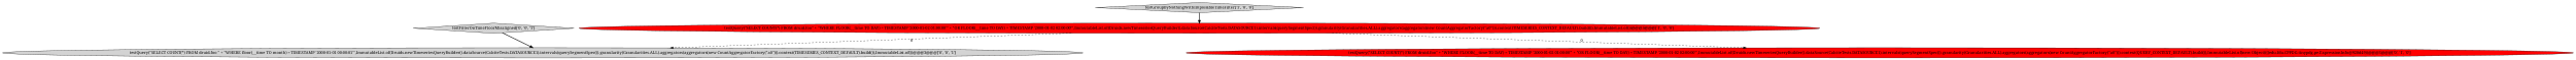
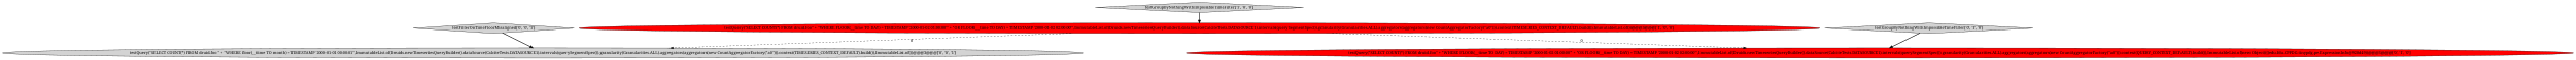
  digraph {
    fontname="Noto Serif"
    node [fillcolor=lightgray shape=diamond style=filled fontname="Noto Serif"]
    edge [style=bold fontname="Noto Serif"]
    n1 [label="testGroupByNothingWithImpossibleTimeFilter['1', '0', '0']"]
    n2 [fillcolor=red label="testQuery(\"SELECT COUNT(*) FROM druid.foo\" + \"WHERE FLOOR(__time TO DAY) = TIMESTAMP '2000-01-02 01:00:00'\" + \"OR FLOOR(__time TO DAY) = TIMESTAMP '2000-01-02 02:00:00'\",ImmutableList.of(Druids.newTimeseriesQueryBuilder().dataSource(CalciteTests.DATASOURCE1).intervals(querySegmentSpec()).granularity(Granularities.ALL).aggregators(aggregators(new CountAggregatorFactory(\"a0\"))).context(TIMESERIES_CONTEXT_DEFAULT).build()),ImmutableList.of())@@@3@@@['1', '0', '0']" shape=ellipse]
    n3 [label="testFilterOnTimeFloorMisaligned['0', '0', '1']"]
    n4 [label="testQuery(\"SELECT COUNT(*) FROM druid.foo \" + \"WHERE floor(__time TO month) = TIMESTAMP '2000-01-01 00:00:01'\",ImmutableList.of(Druids.newTimeseriesQueryBuilder().dataSource(CalciteTests.DATASOURCE1).intervals(querySegmentSpec()).granularity(Granularities.ALL).aggregators(aggregators(new CountAggregatorFactory(\"a0\"))).context(TIMESERIES_CONTEXT_DEFAULT).build()),ImmutableList.of())@@@3@@@['0', '0', '1']" shape=ellipse]
    n5 [fillcolor=red label="testQuery(\"SELECT COUNT(*) FROM druid.foo\" + \"WHERE FLOOR(__time TO DAY) = TIMESTAMP '2000-01-02 01:00:00'\" + \"OR FLOOR(__time TO DAY) = TIMESTAMP '2000-01-02 02:00:00'\",ImmutableList.of(Druids.newTimeseriesQueryBuilder().dataSource(CalciteTests.DATASOURCE1).intervals(querySegmentSpec()).granularity(Granularities.ALL).aggregators(aggregators(new CountAggregatorFactory(\"a0\"))).context(QUERY_CONTEXT_DEFAULT).build()),ImmutableList.of(new Object((((edu.fdu.CPPDG.tinypdg.pe.ExpressionInfo@928d49))@@@3@@@['0', '1', '0']" shape=ellipse]
+   n6 [label="testGroupByNothingWithImpossibleTimeFilter['0', '1', '0']"]
    n1 -> n2
    n2 -> n4 [label=0 style=dashed]
    n2 -> n5 [label=0 style=dashed]
    n3 -> n4
+   n6 -> n5
  }
